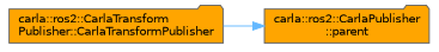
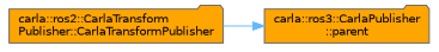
  digraph {
    rankdir=LR
    node [fillcolor=orange fontname=Helvetica fontsize=10 shape=folder style=filled]
    n1 [color=gray40 fontcolor=black height=0.2 label="carla::ros2::CarlaTransform\lPublisher::CarlaTransformPublisher" width=0.4]
-   n2 [color=grey40 height=0.2 label="carla::ros2::CarlaPublisher\l::parent" width=0.4]
+   n2 [color=grey40 height=0.2 label="carla::ros3::CarlaPublisher\l::parent" width=0.4]
    n1 -> n2 [color=steelblue1 fontname=Helvetica fontsize=10 labelfontname=Helvetica labelfontsize=10 style=solid]
  }
